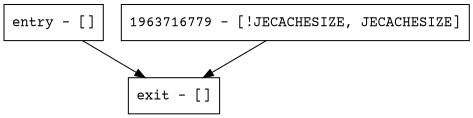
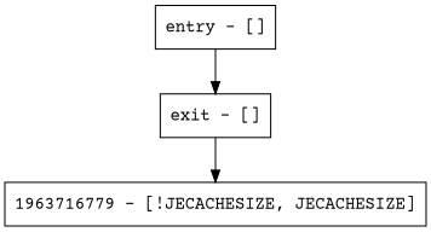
  digraph {
    fontname="Courier Prime"
    node [fontname="Courier Prime" shape=record]
    edge [fontname="Courier Prime"]
    n1 [label="entry - []"]
    n2 [label="exit - []"]
    n3 [label="1963716779 - [!JECACHESIZE, JECACHESIZE]"]
    n1 -> n2
-   n3 -> n2
+   n2 -> n3
  }
